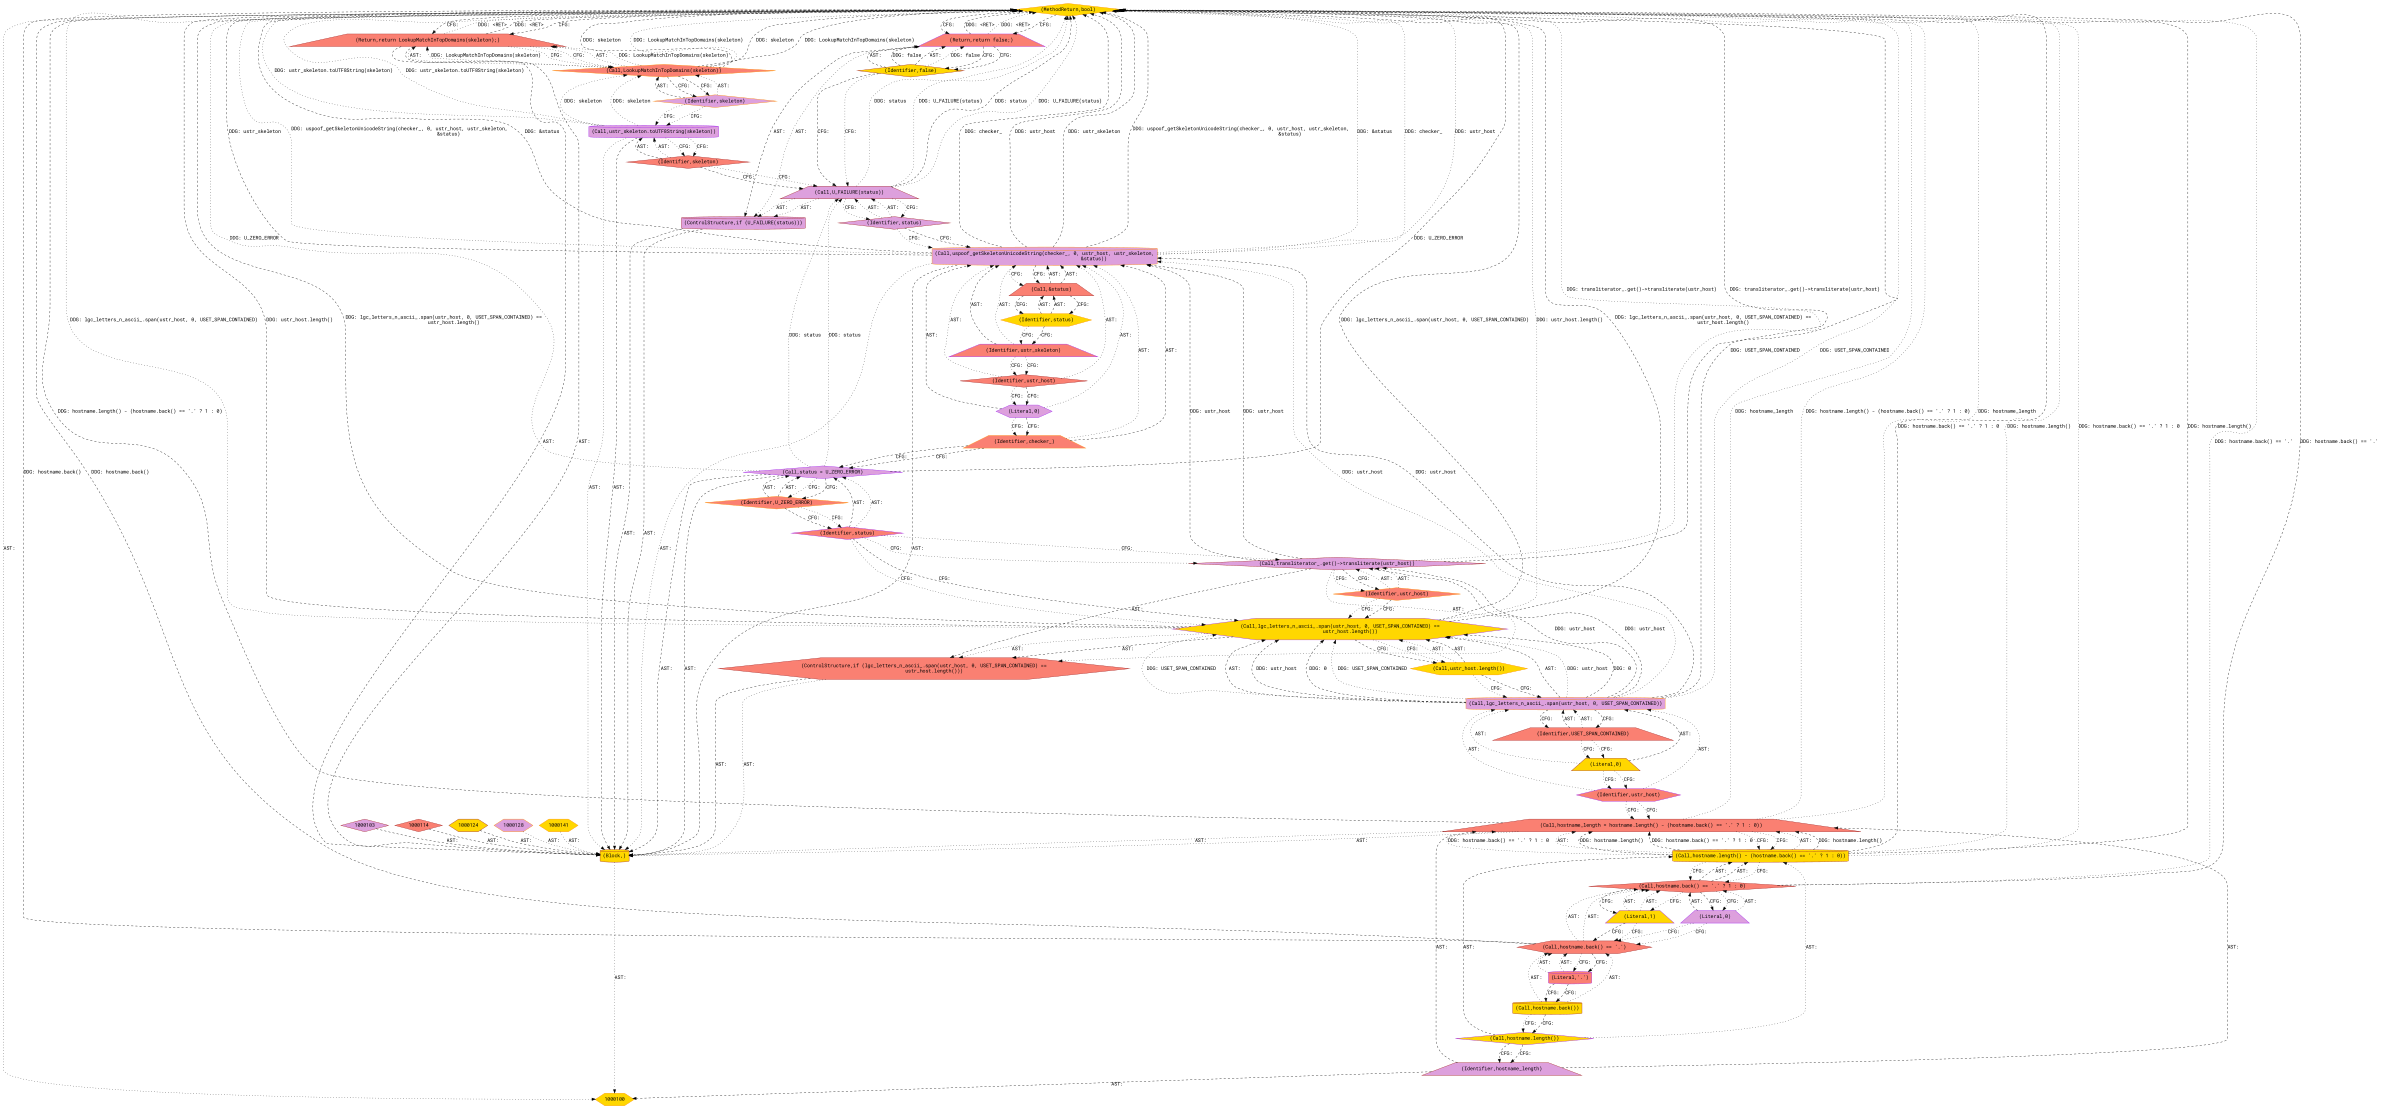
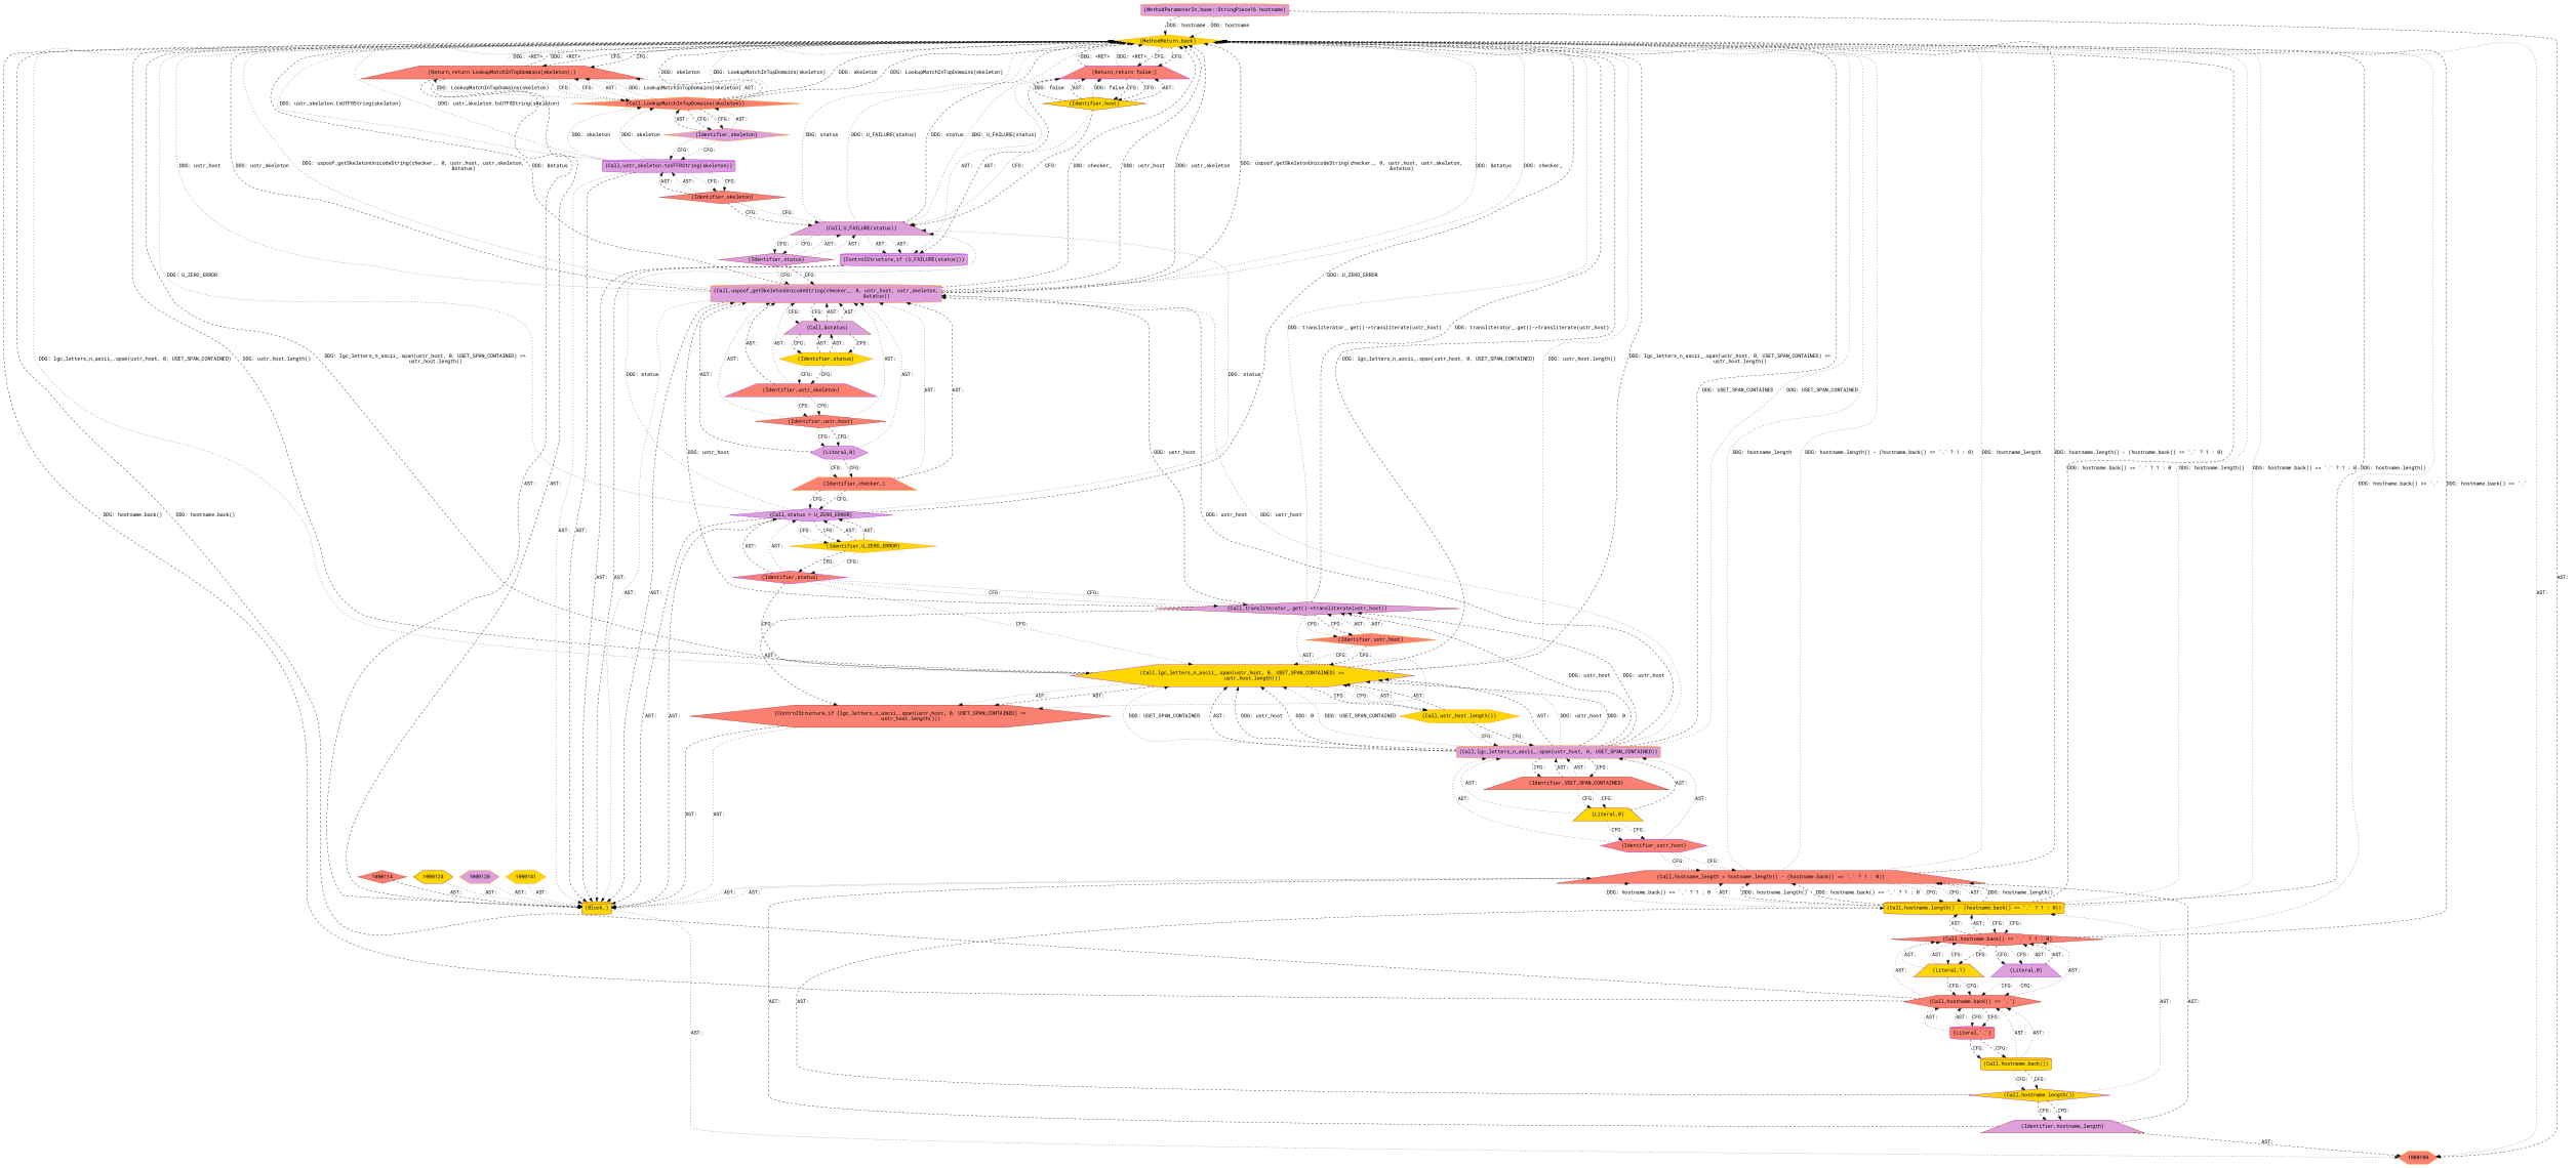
  digraph {
    fontname="Roboto Mono"
    node [color=brown fillcolor=salmon fontname="Roboto Mono" shape=diamond style=filled]
    edge [fontname="Roboto Mono" style=dotted]
-   n1 [color=darkorange fillcolor=gold label="(MethodReturn,bool)"]
+   n1 [color=darkorange fillcolor=gold label="(MethodReturn,back)"]
    n2 [color=purple label="(Return,return false;)" shape=trapezium]
    n3 [label="(Return,return LookupMatchInTopDomains(skeleton);)" shape=trapezium]
-   1000100 [color=darkorange fillcolor=gold shape=hexagon]
-   n5 [fillcolor=plum label="(ControlStructure,if (U_FAILURE(status)))" shape=cylinder]
-   n6 [fillcolor=gold label="(Identifier,false)"]
+   1000100 [color=darkorange shape=hexagon]
+   n5 [color=purple fillcolor=plum label="(ControlStructure,if (U_FAILURE(status)))" shape=cylinder]
+   n6 [fillcolor=gold label="(Identifier,host)"]
    n7 [fillcolor=gold label="(Block,)" shape=cylinder]
    n8 [color=darkorange label="(Call,LookupMatchInTopDomains(skeleton))"]
+   n9 [color=darkorange fillcolor=plum label="(MethodParameterIn,base::StringPiece16 hostname)" shape=cylinder]
    n10 [color=darkorange fillcolor=plum label="(Call,uspoof_getSkeletonUnicodeString(checker_, 0, ustr_host, ustr_skeleton,\n                                  &status))" shape=cylinder]
-   n11 [label="(Call,&status)" shape=trapezium]
+   n11 [fillcolor=plum label="(Call,&status)" shape=trapezium]
    n12 [color=darkorange fillcolor=gold label="(Identifier,status)" shape=hexagon]
    n13 [color=darkorange label="(Identifier,checker_)" shape=trapezium]
    n14 [color=purple fillcolor=plum label="(Call,status = U_ZERO_ERROR)"]
    n15 [fillcolor=plum label="(Call,U_FAILURE(status))" shape=trapezium]
-   n16 [color=darkorange label="(Identifier,U_ZERO_ERROR)"]
+   n16 [color=darkorange fillcolor=gold label="(Identifier,U_ZERO_ERROR)"]
    n17 [color=purple fillcolor=plum label="(Literal,0)" shape=hexagon]
    n18 [label="(Identifier,ustr_host)"]
    n19 [color=purple label="(Identifier,ustr_skeleton)" shape=trapezium]
    n20 [fillcolor=plum label="(Identifier,status)"]
    n21 [color=purple fillcolor=plum label="(Call,ustr_skeleton.toUTF8String(skeleton))" shape=cylinder]
    n22 [label="(Identifier,skeleton)"]
    n23 [color=darkorange fillcolor=plum label="(Identifier,skeleton)"]
    n24 [fillcolor=gold label="(Call,hostname.length() - (hostname.back() == '.' ? 1 : 0))" shape=cylinder]
    n25 [label="(Call,hostname.back() == '.' ? 1 : 0)"]
    n26 [label="(Call,hostname_length = hostname.length() - (hostname.back() == '.' ? 1 : 0))" shape=trapezium]
    n27 [color=purple fillcolor=gold label="(Literal,1)" shape=trapezium]
    n28 [color=purple fillcolor=plum label="(Literal,0)" shape=trapezium]
    n29 [color=purple fillcolor=gold label="(Call,hostname.length())"]
    n30 [fillcolor=plum label="(Identifier,hostname_length)" shape=trapezium]
    n31 [label="(Call,hostname.back() == '.')" shape=hexagon]
    n32 [color=purple label="(Literal,'.')" shape=cylinder]
    n33 [fillcolor=gold label="(Call,hostname.back())" shape=cylinder]
    n34 [label="(ControlStructure,if (lgc_letters_n_ascii_.span(ustr_host, 0, USET_SPAN_CONTAINED) ==\n       ustr_host.length()))" shape=hexagon]
    n35 [color=purple label="(Identifier,ustr_host)" shape=hexagon]
    n36 [color=darkorange fillcolor=plum label="(Call,lgc_letters_n_ascii_.span(ustr_host, 0, USET_SPAN_CONTAINED))" shape=cylinder]
    n37 [label="(Identifier,USET_SPAN_CONTAINED)" shape=trapezium]
    n38 [color=purple fillcolor=gold label="(Call,lgc_letters_n_ascii_.span(ustr_host, 0, USET_SPAN_CONTAINED) ==\n       ustr_host.length())" shape=hexagon]
    n39 [fillcolor=plum label="(Call,transliterator_.get()->transliterate(ustr_host))"]
    n40 [fillcolor=gold label="(Literal,0)" shape=trapezium]
    n41 [color=darkorange fillcolor=gold label="(Call,ustr_host.length())" shape=hexagon]
    n42 [color=darkorange label="(Identifier,ustr_host)"]
    n43 [color=purple label="(Identifier,status)"]
-   1000103 [fillcolor=plum]
    1000114
    1000124 [fillcolor=gold shape=hexagon]
    1000128 [color=darkorange fillcolor=plum shape=hexagon]
    1000141 [color=darkorange fillcolor=gold shape=hexagon]
    n1 -> n2 [label="CFG: " style=dashed]
    n1 -> n2 [label="CFG: " style=dashed]
    n1 -> n3 [label="CFG: " style=dashed]
    n1 -> n3 [label="CFG: " style=dashed]
    n1 -> 1000100 [label="AST: "]
    n2 -> n1 [label="DDG: <RET>" style=dashed]
    n2 -> n1 [label="DDG: <RET>"]
    n2 -> n5 [label="AST: "]
    n2 -> n5 [label="AST: " style=dashed]
    n2 -> n6 [label="CFG: " style=dashed]
    n2 -> n6 [label="CFG: " style=dashed]
    n3 -> n1 [label="DDG: <RET>"]
    n3 -> n1 [label="DDG: <RET>" style=dashed]
    n3 -> n7 [label="AST: " style=dashed]
    n3 -> n7 [label="AST: " style=dashed]
    n3 -> n8 [label="CFG: "]
    n3 -> n8 [label="CFG: "]
    n5 -> n7 [label="AST: " style=dashed]
    n5 -> n7 [label="AST: " style=dashed]
    n6 -> n2 [label="AST: " style=dashed]
    n6 -> n2 [label="DDG: false" style=dashed]
    n6 -> n2 [label="AST: " style=dashed]
    n6 -> n2 [label="DDG: false"]
    n6 -> n15 [label="CFG: " style=dashed]
    n6 -> n15 [label="CFG: "]
    n7 -> 1000100 [label="AST: "]
    n8 -> n1 [label="DDG: skeleton" style=dashed]
    n8 -> n1 [label="DDG: LookupMatchInTopDomains(skeleton)"]
    n8 -> n1 [label="DDG: skeleton" style=dashed]
    n8 -> n1 [label="DDG: LookupMatchInTopDomains(skeleton)" style=dashed]
    n8 -> n3 [label="AST: "]
    n8 -> n3 [label="DDG: LookupMatchInTopDomains(skeleton)"]
    n8 -> n3 [label="AST: "]
    n8 -> n3 [label="DDG: LookupMatchInTopDomains(skeleton)"]
    n8 -> n23 [label="CFG: " style=dashed]
    n8 -> n23 [label="CFG: " style=dashed]
+   n9 -> n1 [label="DDG: hostname"]
+   n9 -> n1 [label="DDG: hostname" style=dashed]
+   n9 -> 1000100 [label="AST: " style=dashed]
    n10 -> n1 [label="DDG: checker_" style=dashed]
    n10 -> n1 [label="DDG: ustr_host" style=dashed]
    n10 -> n1 [label="DDG: ustr_skeleton" style=dashed]
    n10 -> n1 [label="DDG: uspoof_getSkeletonUnicodeString(checker_, 0, ustr_host, ustr_skeleton,\n                                  &status)" style=dashed]
    n10 -> n1 [label="DDG: &status"]
    n10 -> n1 [label="DDG: checker_"]
    n10 -> n1 [label="DDG: ustr_host"]
    n10 -> n1 [label="DDG: ustr_skeleton" style=dashed]
    n10 -> n1 [label="DDG: uspoof_getSkeletonUnicodeString(checker_, 0, ustr_host, ustr_skeleton,\n                                  &status)"]
    n10 -> n1 [label="DDG: &status" style=dashed]
    n10 -> n7 [label="AST: "]
    n10 -> n7 [label="AST: " style=dashed]
    n10 -> n11 [label="CFG: "]
    n10 -> n11 [label="CFG: " style=dashed]
    n11 -> n10 [label="AST: " style=dashed]
    n11 -> n10 [label="AST: " style=dashed]
    n11 -> n12 [label="CFG: " style=dashed]
    n11 -> n12 [label="CFG: " style=dashed]
    n12 -> n11 [label="AST: " style=dashed]
    n12 -> n11 [label="AST: " style=dashed]
    n12 -> n19 [label="CFG: " style=dashed]
    n12 -> n19 [label="CFG: "]
    n13 -> n10 [label="AST: "]
    n13 -> n10 [label="AST: " style=dashed]
    n13 -> n14 [label="CFG: " style=dashed]
    n13 -> n14 [label="CFG: " style=dashed]
    n14 -> n1 [label="DDG: U_ZERO_ERROR"]
    n14 -> n1 [label="DDG: U_ZERO_ERROR" style=dashed]
    n14 -> n7 [label="AST: " style=dashed]
    n14 -> n7 [label="AST: " style=dashed]
    n14 -> n15 [label="DDG: status"]
    n14 -> n15 [label="DDG: status"]
    n14 -> n16 [label="CFG: "]
    n14 -> n16 [label="CFG: " style=dashed]
    n15 -> n1 [label="DDG: status"]
    n15 -> n1 [label="DDG: U_FAILURE(status)"]
    n15 -> n1 [label="DDG: status" style=dashed]
    n15 -> n1 [label="DDG: U_FAILURE(status)"]
    n15 -> n5 [label="AST: "]
    n15 -> n5 [label="AST: "]
    n15 -> n20 [label="CFG: "]
    n15 -> n20 [label="CFG: "]
    n16 -> n14 [label="AST: " style=dashed]
    n16 -> n14 [label="AST: " style=dashed]
    n16 -> n43 [label="CFG: " style=dashed]
    n16 -> n43 [label="CFG: "]
    n17 -> n10 [label="AST: " style=dashed]
    n17 -> n10 [label="AST: "]
    n17 -> n13 [label="CFG: " style=dashed]
    n17 -> n13 [label="CFG: "]
    n18 -> n10 [label="AST: "]
    n18 -> n10 [label="AST: "]
    n18 -> n17 [label="CFG: " style=dashed]
    n18 -> n17 [label="CFG: "]
    n19 -> n10 [label="AST: " style=dashed]
    n19 -> n10 [label="AST: "]
    n19 -> n18 [label="CFG: "]
    n19 -> n18 [label="CFG: "]
    n20 -> n10 [label="CFG: " style=dashed]
    n20 -> n10 [label="CFG: "]
    n20 -> n15 [label="AST: "]
    n20 -> n15 [label="AST: "]
    n21 -> n1 [label="DDG: ustr_skeleton.toUTF8String(skeleton)"]
    n21 -> n1 [label="DDG: ustr_skeleton.toUTF8String(skeleton)"]
    n21 -> n7 [label="AST: " style=dashed]
    n21 -> n7 [label="AST: "]
    n21 -> n8 [label="DDG: skeleton"]
    n21 -> n8 [label="DDG: skeleton"]
    n21 -> n22 [label="CFG: "]
    n21 -> n22 [label="CFG: "]
    n22 -> n15 [label="CFG: "]
    n22 -> n15 [label="CFG: " style=dashed]
    n22 -> n21 [label="AST: " style=dashed]
    n22 -> n21 [label="AST: "]
    n23 -> n8 [label="AST: "]
    n23 -> n8 [label="AST: " style=dashed]
    n23 -> n21 [label="CFG: "]
    n23 -> n21 [label="CFG: "]
    n24 -> n1 [label="DDG: hostname.back() == '.' ? 1 : 0" style=dashed]
    n24 -> n1 [label="DDG: hostname.length()"]
    n24 -> n1 [label="DDG: hostname.back() == '.' ? 1 : 0"]
    n24 -> n1 [label="DDG: hostname.length()" style=dashed]
    n24 -> n25 [label="CFG: "]
    n24 -> n25 [label="CFG: "]
    n24 -> n26 [label="AST: "]
    n24 -> n26 [label="DDG: hostname.length()" style=dashed]
    n24 -> n26 [label="DDG: hostname.back() == '.' ? 1 : 0"]
    n24 -> n26 [label="AST: "]
    n24 -> n26 [label="DDG: hostname.length()" style=dashed]
    n24 -> n26 [label="DDG: hostname.back() == '.' ? 1 : 0" style=dashed]
    n25 -> n1 [label="DDG: hostname.back() == '.'"]
    n25 -> n1 [label="DDG: hostname.back() == '.'" style=dashed]
    n25 -> n24 [label="AST: " style=dashed]
    n25 -> n24 [label="AST: " style=dashed]
    n25 -> n27 [label="CFG: "]
    n25 -> n27 [label="CFG: " style=dashed]
    n25 -> n28 [label="CFG: " style=dashed]
    n25 -> n28 [label="CFG: "]
    n26 -> n1 [label="DDG: hostname_length"]
    n26 -> n1 [label="DDG: hostname.length() - (hostname.back() == '.' ? 1 : 0)"]
    n26 -> n1 [label="DDG: hostname_length"]
    n26 -> n1 [label="DDG: hostname.length() - (hostname.back() == '.' ? 1 : 0)" style=dashed]
    n26 -> n7 [label="AST: "]
    n26 -> n7 [label="AST: "]
    n26 -> n24 [label="CFG: "]
    n26 -> n24 [label="CFG: "]
    n27 -> n25 [label="AST: "]
    n27 -> n25 [label="AST: "]
    n27 -> n31 [label="CFG: " style=dashed]
    n27 -> n31 [label="CFG: "]
    n28 -> n25 [label="AST: "]
    n28 -> n25 [label="AST: " style=dashed]
    n28 -> n31 [label="CFG: "]
    n28 -> n31 [label="CFG: "]
    n29 -> n24 [label="AST: "]
    n29 -> n24 [label="AST: " style=dashed]
    n29 -> n30 [label="CFG: " style=dashed]
    n29 -> n30 [label="CFG: " style=dashed]
    n30 -> 1000100 [label="AST: " style=dashed]
    n30 -> n26 [label="AST: " style=dashed]
    n30 -> n26 [label="AST: " style=dashed]
    n31 -> n1 [label="DDG: hostname.back()" style=dashed]
    n31 -> n1 [label="DDG: hostname.back()" style=dashed]
    n31 -> n25 [label="AST: "]
    n31 -> n25 [label="AST: "]
    n31 -> n32 [label="CFG: "]
    n31 -> n32 [label="CFG: " style=dashed]
    n32 -> n31 [label="AST: "]
    n32 -> n31 [label="AST: "]
    n32 -> n33 [label="CFG: " style=dashed]
    n32 -> n33 [label="CFG: " style=dashed]
    n33 -> n29 [label="CFG: "]
    n33 -> n29 [label="CFG: " style=dashed]
    n33 -> n31 [label="AST: "]
    n33 -> n31 [label="AST: "]
    n34 -> n7 [label="AST: "]
    n34 -> n7 [label="AST: " style=dashed]
    n35 -> n26 [label="CFG: "]
    n35 -> n26 [label="CFG: "]
    n35 -> n36 [label="AST: "]
    n35 -> n36 [label="AST: "]
    n36 -> n1 [label="DDG: USET_SPAN_CONTAINED" style=dashed]
    n36 -> n1 [label="DDG: USET_SPAN_CONTAINED"]
    n36 -> n10 [label="DDG: ustr_host" style=dashed]
    n36 -> n10 [label="DDG: ustr_host"]
    n36 -> n37 [label="CFG: " style=dashed]
    n36 -> n37 [label="CFG: " style=dashed]
    n36 -> n38 [label="AST: " style=dashed]
    n36 -> n38 [label="DDG: ustr_host"]
    n36 -> n38 [label="DDG: 0" style=dashed]
    n36 -> n38 [label="DDG: USET_SPAN_CONTAINED"]
    n36 -> n38 [label="AST: " style=dashed]
    n36 -> n38 [label="DDG: ustr_host" style=dashed]
    n36 -> n38 [label="DDG: 0" style=dashed]
    n36 -> n38 [label="DDG: USET_SPAN_CONTAINED"]
    n36 -> n39 [label="DDG: ustr_host" style=dashed]
    n36 -> n39 [label="DDG: ustr_host" style=dashed]
    n37 -> n36 [label="AST: " style=dashed]
    n37 -> n36 [label="AST: "]
    n37 -> n40 [label="CFG: "]
    n37 -> n40 [label="CFG: "]
    n38 -> n1 [label="DDG: lgc_letters_n_ascii_.span(ustr_host, 0, USET_SPAN_CONTAINED)"]
    n38 -> n1 [label="DDG: ustr_host.length()" style=dashed]
    n38 -> n1 [label="DDG: lgc_letters_n_ascii_.span(ustr_host, 0, USET_SPAN_CONTAINED) ==\n       ustr_host.length()" style=dashed]
    n38 -> n1 [label="DDG: lgc_letters_n_ascii_.span(ustr_host, 0, USET_SPAN_CONTAINED)" style=dashed]
    n38 -> n1 [label="DDG: ustr_host.length()"]
    n38 -> n1 [label="DDG: lgc_letters_n_ascii_.span(ustr_host, 0, USET_SPAN_CONTAINED) ==\n       ustr_host.length()" style=dashed]
    n38 -> n34 [label="AST: "]
    n38 -> n34 [label="AST: " style=dashed]
    n38 -> n41 [label="CFG: " style=dashed]
    n38 -> n41 [label="CFG: "]
    n39 -> n1 [label="DDG: transliterator_.get()->transliterate(ustr_host)"]
    n39 -> n1 [label="DDG: transliterator_.get()->transliterate(ustr_host)" style=dashed]
    n39 -> n10 [label="DDG: ustr_host" style=dashed]
    n39 -> n10 [label="DDG: ustr_host" style=dashed]
    n39 -> n34 [label="AST: "]
    n39 -> n34 [label="AST: " style=dashed]
    n39 -> n42 [label="CFG: "]
    n39 -> n42 [label="CFG: " style=dashed]
    n40 -> n35 [label="CFG: "]
    n40 -> n35 [label="CFG: "]
    n40 -> n36 [label="AST: " style=dashed]
    n40 -> n36 [label="AST: "]
    n41 -> n36 [label="CFG: "]
    n41 -> n36 [label="CFG: " style=dashed]
    n41 -> n38 [label="AST: "]
    n41 -> n38 [label="AST: " style=dashed]
    n42 -> n38 [label="CFG: "]
    n42 -> n38 [label="CFG: " style=dashed]
    n42 -> n39 [label="AST: "]
    n42 -> n39 [label="AST: "]
    n43 -> n14 [label="AST: " style=dashed]
    n43 -> n14 [label="AST: "]
    n43 -> n38 [label="CFG: " style=dashed]
    n43 -> n38 [label="CFG: "]
    n43 -> n39 [label="CFG: "]
    n43 -> n39 [label="CFG: "]
-   1000103 -> n7 [label="AST: " style=dashed]
    1000114 -> n7 [label="AST: " style=dashed]
-   1000124 -> n7 [label="AST: " style=dashed]
+   1000124 -> n7 [label="AST: "]
    1000128 -> n7 [label="AST: "]
    1000141 -> n7 [label="AST: "]
  }
